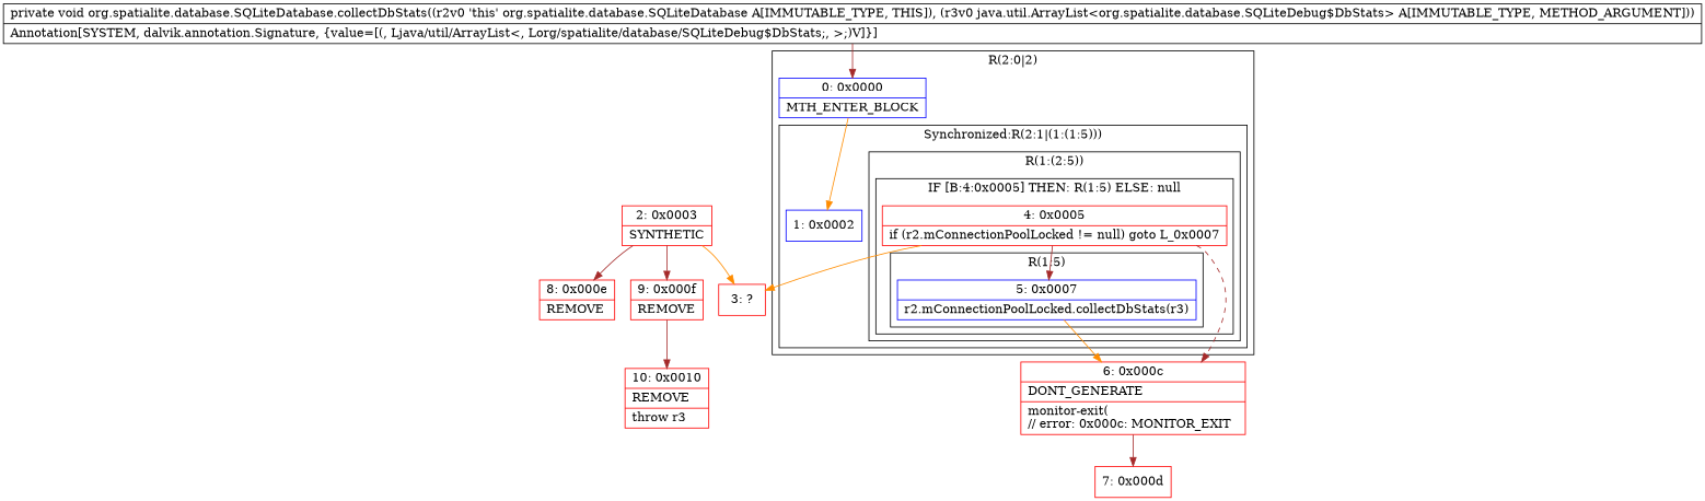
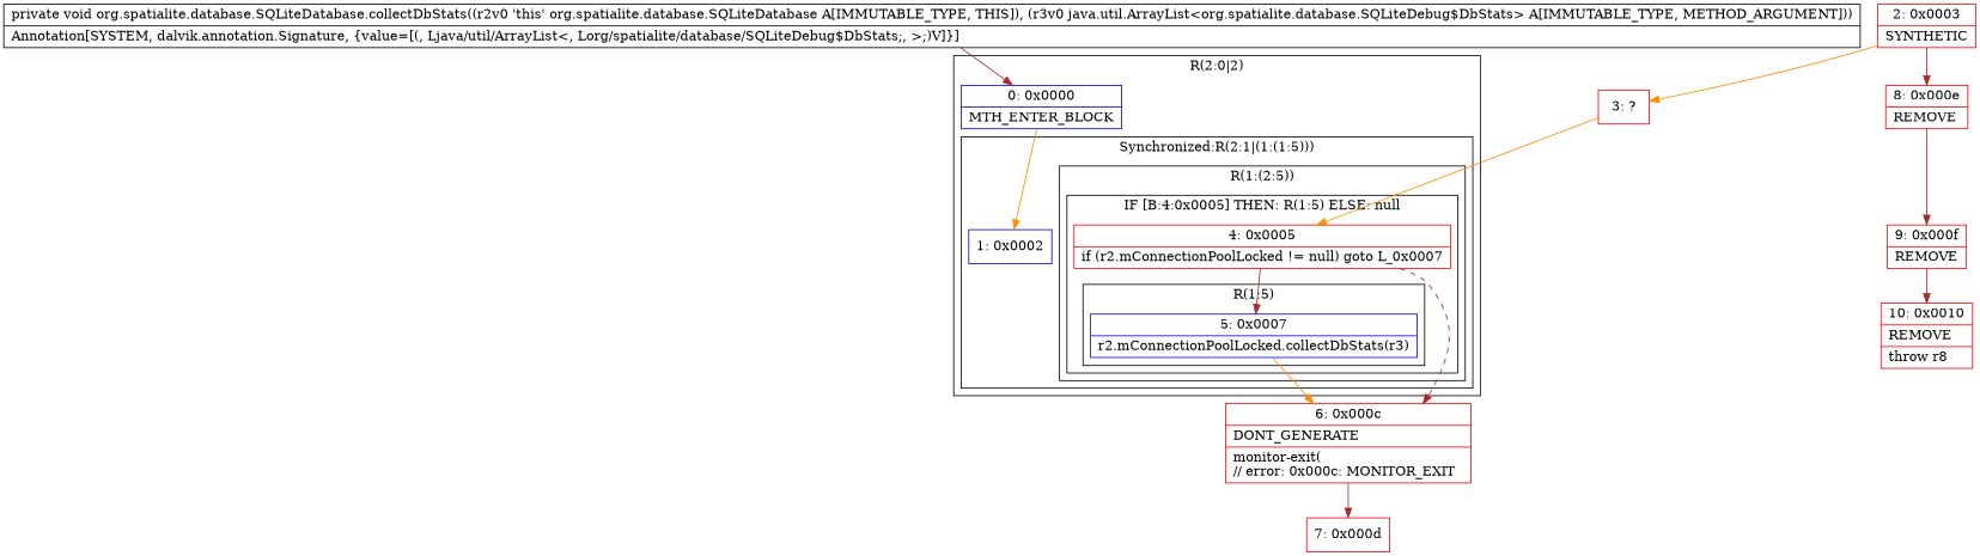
  digraph {
    node [color=red shape=record]
    edge [color=brown]
    n1 [color=blue label="{5\:\ 0x0007|r2.mConnectionPoolLocked.collectDbStats(r3)\l}"]
    n2 [label="{4\:\ 0x0005|if (r2.mConnectionPoolLocked != null) goto L_0x0007\l}"]
    n3 [color=blue label="{1\:\ 0x0002}"]
    n4 [color=blue label="{0\:\ 0x0000|MTH_ENTER_BLOCK\l}"]
    n5 [label="{6\:\ 0x000c|DONT_GENERATE\l|monitor\-exit(\l\/\/ error: 0x000c: MONITOR_EXIT  \l}"]
    n6 [label="{2\:\ 0x0003|SYNTHETIC\l}"]
    n7 [label="{3\:\ ?}"]
    n8 [label="{8\:\ 0x000e|REMOVE\l}"]
    n9 [label="{7\:\ 0x000d}"]
    n10 [label="{9\:\ 0x000f|REMOVE\l}"]
-   n11 [label="{10\:\ 0x0010|REMOVE\l|throw r3\l}"]
+   n11 [label="{10\:\ 0x0010|REMOVE\l|throw r8\l}"]
    n12 [label="{private void org.spatialite.database.SQLiteDatabase.collectDbStats((r2v0 'this' org.spatialite.database.SQLiteDatabase A[IMMUTABLE_TYPE, THIS]), (r3v0 java.util.ArrayList\<org.spatialite.database.SQLiteDebug$DbStats\> A[IMMUTABLE_TYPE, METHOD_ARGUMENT]))  | Annotation[SYSTEM, dalvik.annotation.Signature, \{value=[(, Ljava\/util\/ArrayList\<, Lorg\/spatialite\/database\/SQLiteDebug$DbStats;, \>;)V]\}]\l}" color=""]
    subgraph cluster_1 {
      label="R(2:0|2)"
      n4
      subgraph cluster_2 {
        label="Synchronized:R(2:1|(1:(1:5)))"
        n3
        subgraph cluster_3 {
          label="R(1:(2:5))"
          subgraph cluster_4 {
            label="IF [B:4:0x0005] THEN: R(1:5) ELSE: null"
            n2
            subgraph cluster_5 {
              label="R(1:5)"
              n1
            }
          }
        }
      }
    }
    n1 -> n5 [color=darkorange]
    n2 -> n1
    n2 -> n5 [style=dashed]
    n4 -> n3 [color=darkorange]
    n5 -> n9
    n6 -> n7 [color=darkorange]
    n6 -> n8
-   n2 -> n7 [color=darkorange]
-   n6 -> n10
+   n7 -> n2 [color=darkorange]
+   n8 -> n10
    n10 -> n11
    n12 -> n4
  }
